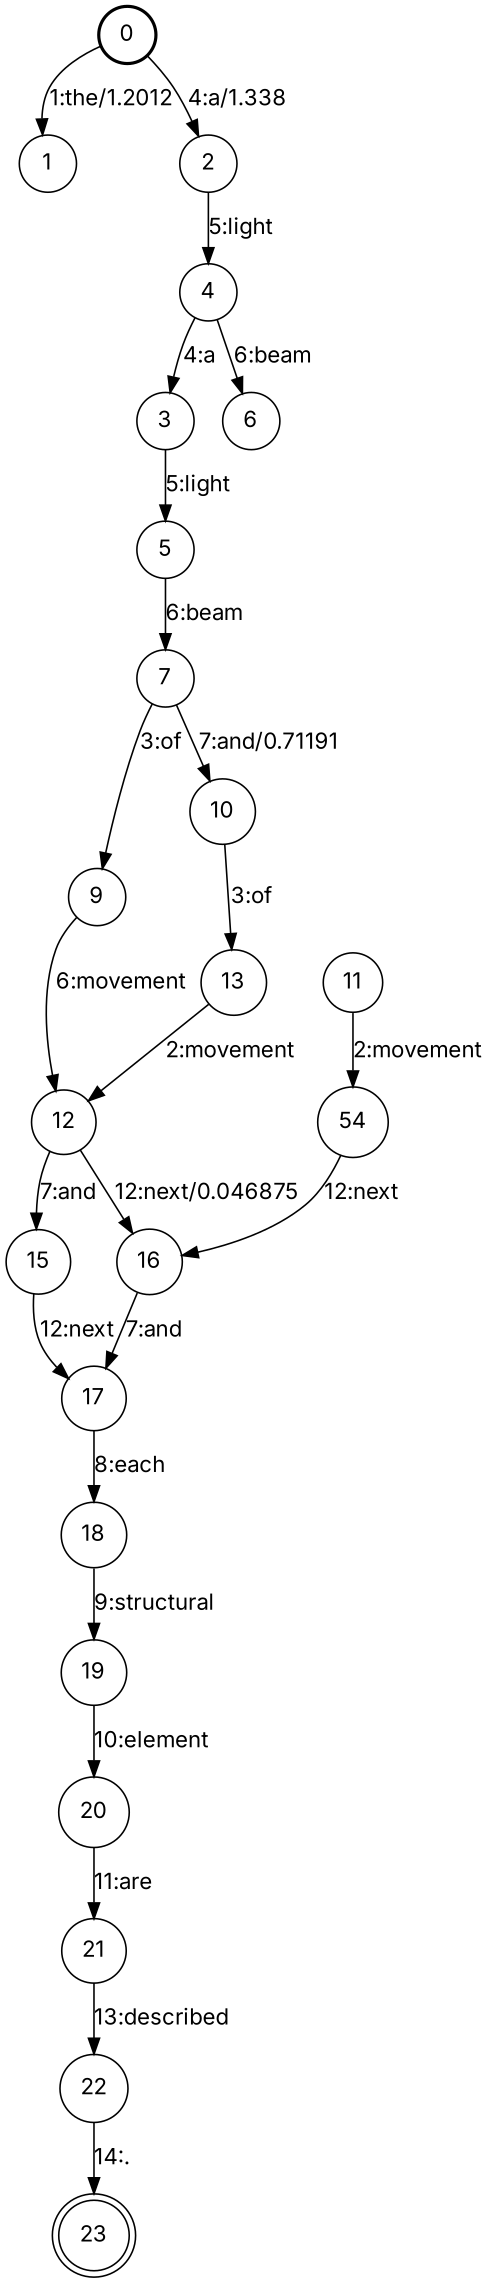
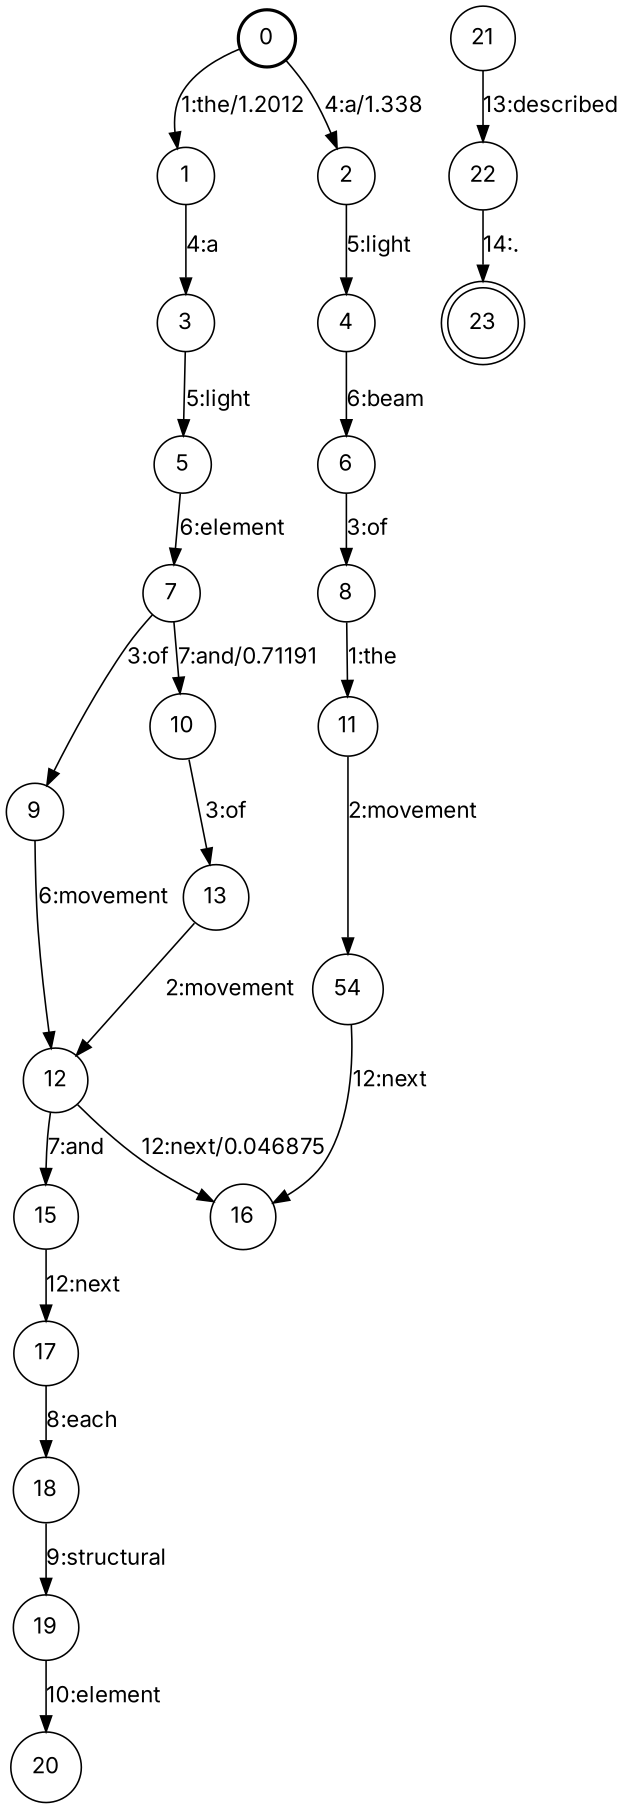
  digraph {
    fontname=Inter
    nodesep=0.25
    rankdir=TB
    ranksep=0.4
    node [fontname=Inter fontsize=14 shape=circle style=solid]
    edge [fontname=Inter fontsize=14]
    n1 [label=0 style=bold]
    n2 [label=1]
    n3 [label=2]
    n4 [label=3]
    n5 [label=4]
    n6 [label=5]
    n7 [label=6]
    n8 [label=7]
+   n9 [label=8]
    n10 [label=9]
    n11 [label=10]
    n12 [label=11]
    n13 [label=12]
    n14 [label=13]
    n15 [label=54]
    n16 [label=15]
    n17 [label=16]
    n18 [label=17]
    n19 [label=18]
    n20 [label=19]
    n21 [label=20]
    n22 [label=21]
    n23 [label=22]
    n24 [label=23 shape=doublecircle]
    n1 -> n2 [label="1:the/1.2012"]
    n1 -> n3 [label="4:a/1.338"]
-   n5 -> n4 [label="4:a"]
+   n2 -> n4 [label="4:a"]
    n3 -> n5 [label="5:light"]
    n4 -> n6 [label="5:light"]
    n5 -> n7 [label="6:beam"]
-   n6 -> n8 [label="6:beam"]
+   n6 -> n8 [label="6:element"]
+   n7 -> n9 [label="3:of"]
    n8 -> n10 [label="3:of"]
    n8 -> n11 [label="7:and/0.71191"]
+   n9 -> n12 [label="1:the"]
    n10 -> n13 [label="6:movement"]
    n11 -> n14 [label="3:of"]
    n12 -> n15 [label="2:movement"]
    n13 -> n16 [label="7:and"]
    n13 -> n17 [label="12:next/0.046875"]
    n14 -> n13 [label="2:movement"]
    n15 -> n17 [label="12:next"]
    n16 -> n18 [label="12:next"]
-   n17 -> n18 [label="7:and"]
    n18 -> n19 [label="8:each"]
    n19 -> n20 [label="9:structural"]
    n20 -> n21 [label="10:element"]
-   n21 -> n22 [label="11:are"]
    n22 -> n23 [label="13:described"]
    n23 -> n24 [label="14:."]
  }
